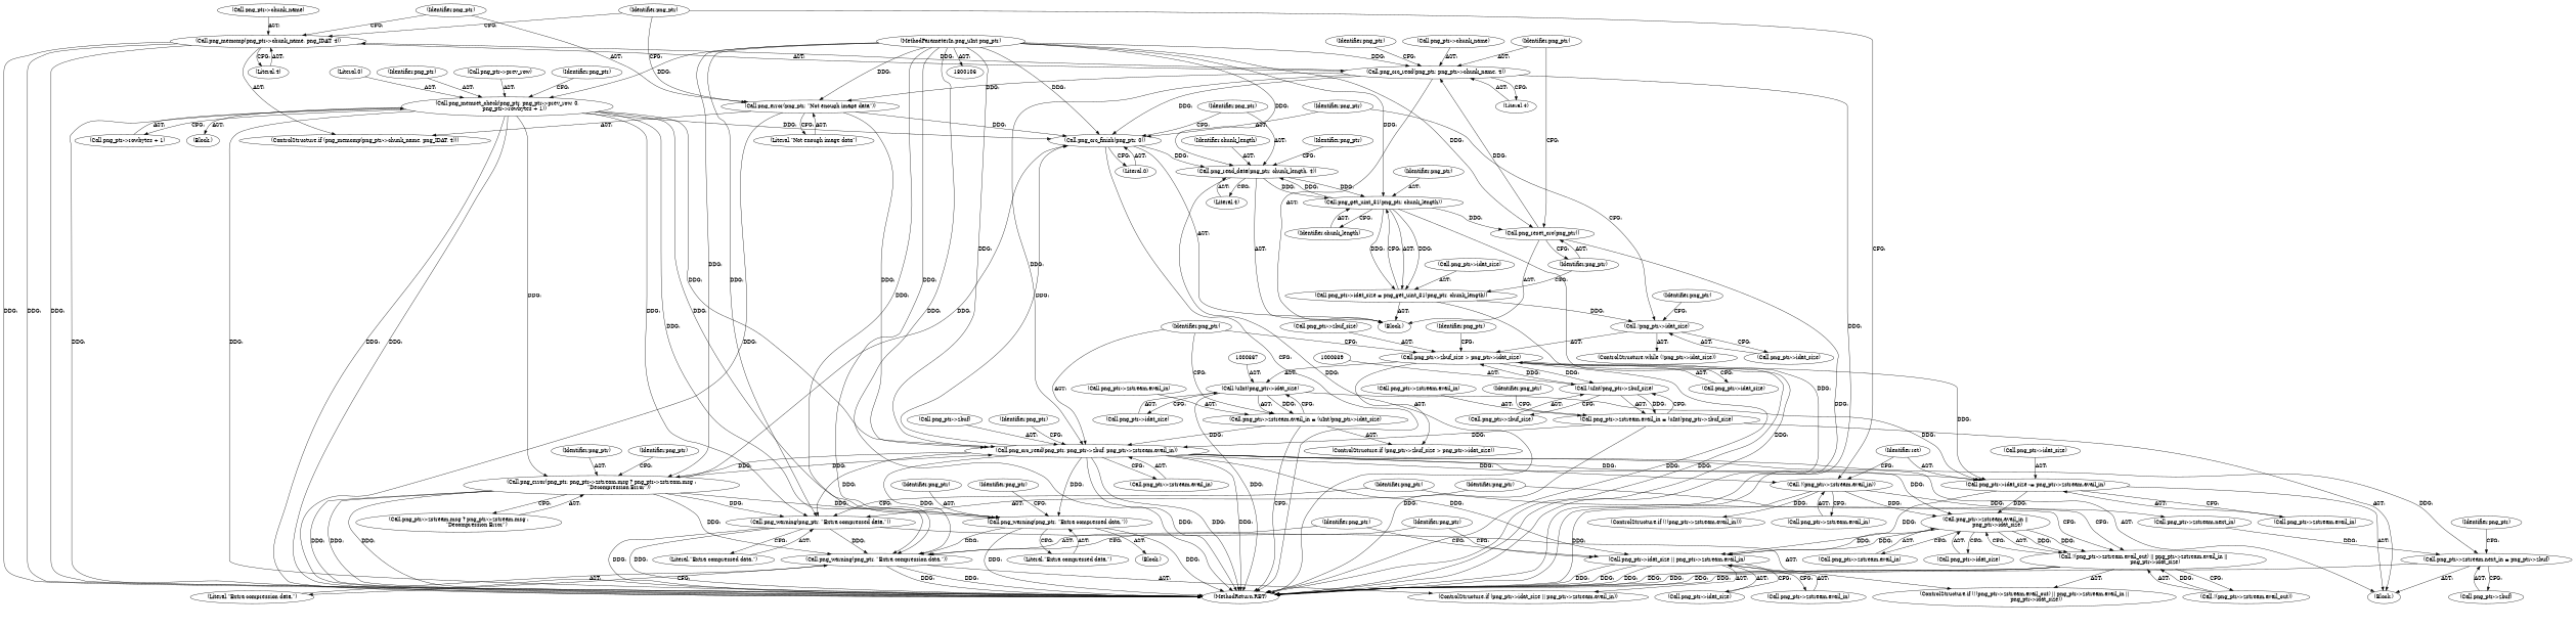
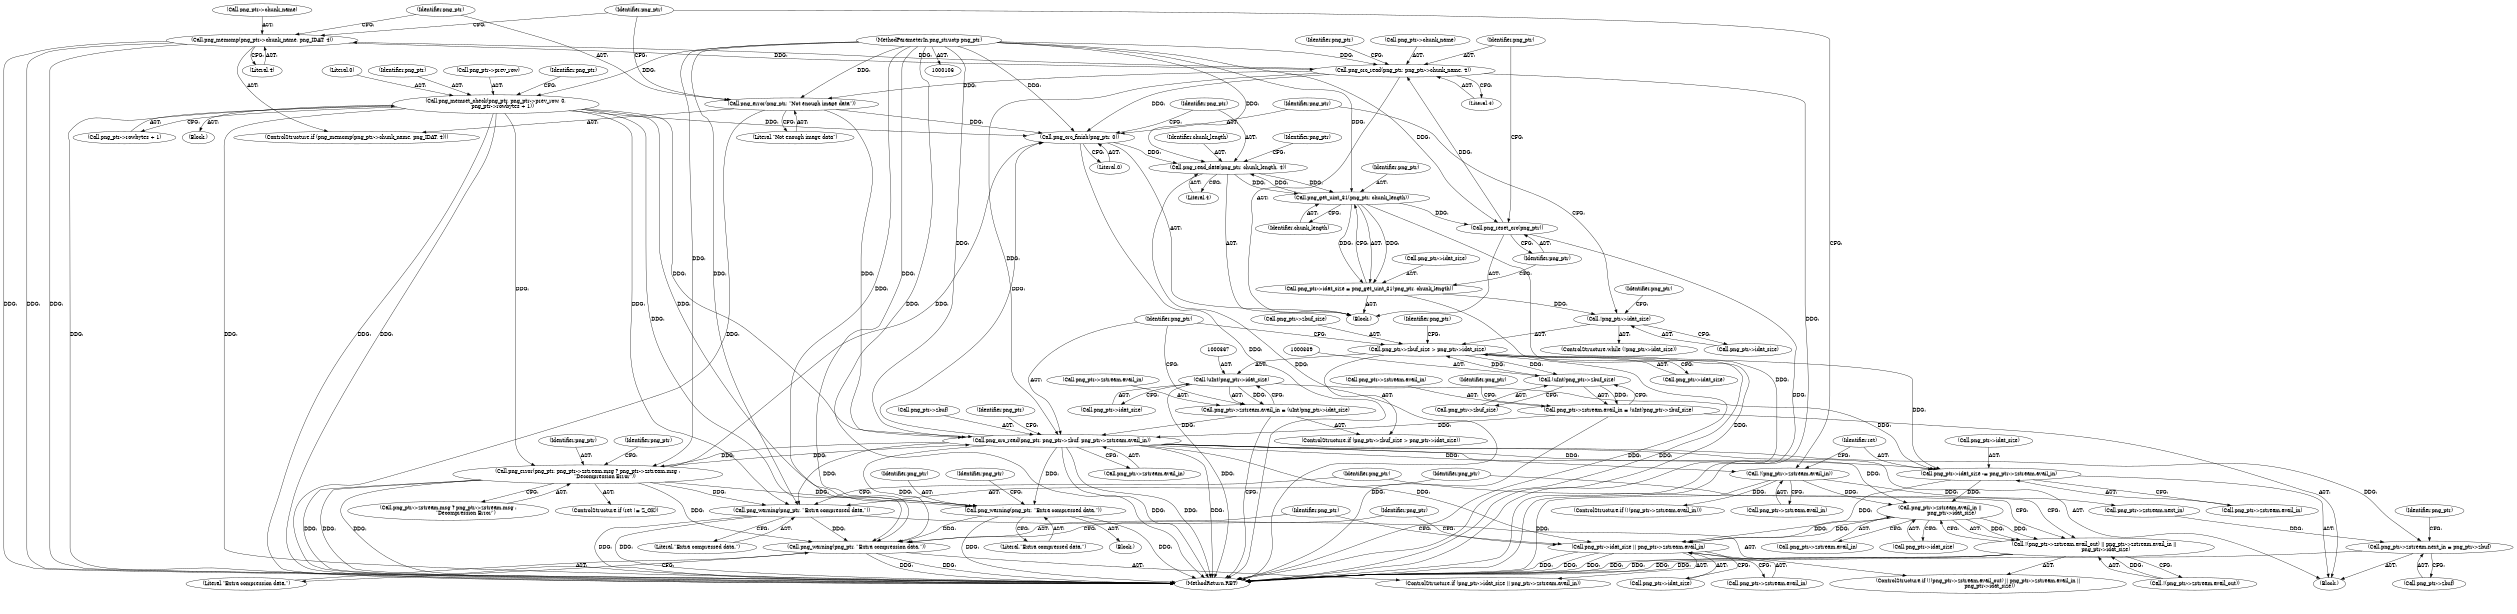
  digraph {
    n1 [label="(Call,png_memcmp(png_ptr->chunk_name, png_IDAT, 4))"]
    n2 [label="(Call,png_crc_read(png_ptr, png_ptr->chunk_name, 4))"]
    n3 [label="(MethodReturn,RET)"]
    n4 [label="(ControlStructure,if (png_memcmp(png_ptr->chunk_name, png_IDAT, 4)))"]
    n5 [label="(Literal,4)"]
    n6 [label="(Call,png_crc_finish(png_ptr, 0))"]
    n7 [label="(Call,png_error(png_ptr, \"Not enough image data\"))"]
    n8 [label="(Call,png_crc_read(png_ptr, png_ptr->zbuf, png_ptr->zstream.avail_in))"]
    n9 [label="(Block,)"]
    n10 [label="(Literal,4)"]
    n11 [label="(Call,png_read_data(png_ptr, chunk_length, 4))"]
    n12 [label="(Literal,0)"]
    n13 [label="(Literal,\"Not enough image data\")"]
    n14 [label="(Call,png_error(png_ptr, png_ptr->zstream.msg ? png_ptr->zstream.msg :\n                      \"Decompression Error\"))"]
    n15 [label="(Call,png_warning(png_ptr, \"Extra compressed data.\"))"]
    n16 [label="(Call,png_warning(png_ptr, \"Extra compression data.\"))"]
    n17 [label="(Call,png_warning(png_ptr, \"Extra compressed data.\"))"]
    n18 [label="(Call,png_ptr->idat_size -= png_ptr->zstream.avail_in)"]
    n19 [label="(Call,!(png_ptr->zstream.avail_in))"]
    n20 [label="(Call,png_ptr->zstream.avail_in ||\n               png_ptr->idat_size)"]
    n21 [label="(Call,png_ptr->idat_size || png_ptr->zstream.avail_in)"]
    n22 [label="(Call,png_ptr->zstream.next_in = png_ptr->zbuf)"]
    n23 [label="(Call,png_ptr->zstream.avail_in)"]
    n24 [label="(Block,)"]
    n25 [label="(Call,png_reset_crc(png_ptr))"]
    n26 [label="(Identifier,png_ptr)"]
    n27 [label="(Call,png_ptr->idat_size = png_get_uint_31(png_ptr, chunk_length))"]
    n28 [label="(Call,png_get_uint_31(png_ptr, chunk_length))"]
    n29 [label="(Identifier,chunk_length)"]
    n30 [label="(Literal,4)"]
    n31 [label="(Call,!png_ptr->idat_size)"]
    n32 [label="(Call,png_memset_check(png_ptr, png_ptr->prev_row, 0,\n         png_ptr->rowbytes + 1))"]
    n33 [label="(Call,png_ptr->rowbytes + 1)"]
    n34 [label="(Block,)"]
+   n35 [label="(ControlStructure,if (ret != Z_OK))"]
    n36 [label="(Call,png_ptr->zstream.msg ? png_ptr->zstream.msg :\n                      \"Decompression Error\")"]
    n37 [label="(ControlStructure,if (!(png_ptr->zstream.avail_out) || png_ptr->zstream.avail_in ||\n               png_ptr->idat_size))"]
    n38 [label="(Literal,\"Extra compressed data.\")"]
    n39 [label="(ControlStructure,if (png_ptr->idat_size || png_ptr->zstream.avail_in))"]
    n40 [label="(Literal,\"Extra compression data.\")"]
    n41 [label="(Literal,\"Extra compressed data.\")"]
    n42 [label="(Block,)"]
-   n43 [label="(MethodParameterIn,png_uInt png_ptr)"]
-   1000106 [label=1800106]
+   n43 [label="(MethodParameterIn,png_structp png_ptr)"]
+   1000106
    n45 [label="(Call,png_ptr->zstream.avail_in)"]
    n46 [label="(ControlStructure,if (!(png_ptr->zstream.avail_in)))"]
    n47 [label="(Call,png_ptr->zstream.avail_in)"]
    n48 [label="(Call,png_ptr->zstream.next_in)"]
    n49 [label="(Call,!(png_ptr->zstream.avail_out) || png_ptr->zstream.avail_in ||\n               png_ptr->idat_size)"]
    n50 [label="(Call,png_ptr->idat_size)"]
    n51 [label="(Call,png_ptr->zstream.avail_in)"]
    n52 [label="(Call,png_ptr->zstream.avail_in)"]
    n53 [label="(Call,png_ptr->idat_size)"]
    n54 [label="(Call,png_ptr->zbuf)"]
    n55 [label="(Call,png_ptr->zstream.avail_in = (uInt)png_ptr->zbuf_size)"]
    n56 [label="(Call,(uInt)png_ptr->zbuf_size)"]
    n57 [label="(Call,png_ptr->zbuf_size > png_ptr->idat_size)"]
    n58 [label="(Call,png_ptr->zbuf_size)"]
    n59 [label="(Call,(uInt)png_ptr->idat_size)"]
    n60 [label="(ControlStructure,if (png_ptr->zbuf_size > png_ptr->idat_size))"]
    n61 [label="(Call,png_ptr->idat_size)"]
    n62 [label="(Call,png_ptr->zstream.avail_in = (uInt)png_ptr->idat_size)"]
    n63 [label="(Call,png_ptr->idat_size)"]
    n64 [label="(Call,png_ptr->idat_size)"]
    n65 [label="(ControlStructure,while (!png_ptr->idat_size))"]
    n66 [label="(Call,!(png_ptr->zstream.avail_out))"]
    n67 [label="(Identifier,png_ptr)"]
    n68 [label="(Call,png_ptr->zstream.avail_in)"]
    n69 [label="(Identifier,png_ptr)"]
    n70 [label="(Identifier,png_ptr)"]
    n71 [label="(Call,png_ptr->idat_size)"]
    n72 [label="(Call,png_ptr->chunk_name)"]
    n73 [label="(Identifier,png_ptr)"]
    n74 [label="(Identifier,png_ptr)"]
    n75 [label="(Call,png_ptr->zbuf)"]
    n76 [label="(Identifier,png_ptr)"]
    n77 [label="(Identifier,png_ptr)"]
    n78 [label="(Identifier,png_ptr)"]
    n79 [label="(Identifier,png_ptr)"]
    n80 [label="(Identifier,png_ptr)"]
    n81 [label="(Identifier,png_ptr)"]
    n82 [label="(Identifier,chunk_length)"]
    n83 [label="(Identifier,png_ptr)"]
    n84 [label="(Identifier,png_ptr)"]
    n85 [label="(Identifier,png_ptr)"]
    n86 [label="(Identifier,png_ptr)"]
    n87 [label="(Identifier,png_ptr)"]
    n88 [label="(Call,png_ptr->zbuf_size)"]
    n89 [label="(Identifier,png_ptr)"]
    n90 [label="(Identifier,png_ptr)"]
    n91 [label="(Identifier,png_ptr)"]
    n92 [label="(Call,png_ptr->chunk_name)"]
    n93 [label="(Call,png_ptr->idat_size)"]
    n94 [label="(Call,png_ptr->prev_row)"]
    n95 [label="(Call,png_ptr->zstream.avail_in)"]
    n96 [label="(Identifier,png_ptr)"]
    n97 [label="(Identifier,png_ptr)"]
    n98 [label="(Literal,0)"]
    n99 [label="(Identifier,ret)"]
    n100 [label="(Identifier,png_ptr)"]
    n101 [label="(Identifier,png_ptr)"]
    n102 [label="(Identifier,png_ptr)"]
    1000339
    1000367
-   n1 -> n2 [label="AST: "]
+   n1 -> n2 [label="DDG: "]
    n1 -> n3 [label="DDG: "]
    n1 -> n3 [label="DDG: "]
    n1 -> n3 [label="DDG: "]
    n1 -> n4 [label="AST: "]
    n1 -> n5 [label="CFG: "]
    n2 -> n1 [label="DDG: "]
    n2 -> n3 [label="DDG: "]
    n2 -> n6 [label="DDG: "]
    n2 -> n7 [label="DDG: "]
    n2 -> n8 [label="DDG: "]
    n2 -> n9 [label="AST: "]
    n2 -> n10 [label="CFG: "]
    n5 -> n1 [label="AST: "]
-   n6 -> n3 [label="CFG: "]
+   n6 -> n3 [label="DDG: "]
    n6 -> n9 [label="AST: "]
    n6 -> n11 [label="DDG: "]
    n6 -> n12 [label="CFG: "]
    n7 -> n3 [label="DDG: "]
    n7 -> n4 [label="AST: "]
    n7 -> n6 [label="DDG: "]
    n7 -> n8 [label="DDG: "]
    n7 -> n13 [label="CFG: "]
    n8 -> n3 [label="DDG: "]
    n8 -> n3 [label="DDG: "]
    n8 -> n3 [label="DDG: "]
    n8 -> n6 [label="DDG: "]
    n8 -> n14 [label="DDG: "]
    n8 -> n15 [label="DDG: "]
    n8 -> n16 [label="DDG: "]
    n8 -> n17 [label="DDG: "]
    n8 -> n18 [label="DDG: "]
    n8 -> n19 [label="DDG: "]
    n8 -> n20 [label="DDG: "]
    n8 -> n21 [label="DDG: "]
    n8 -> n22 [label="DDG: "]
    n8 -> n23 [label="CFG: "]
    n8 -> n24 [label="AST: "]
    n10 -> n2 [label="AST: "]
    n11 -> n3 [label="DDG: "]
    n11 -> n9 [label="AST: "]
    n11 -> n28 [label="DDG: "]
    n11 -> n28 [label="DDG: "]
    n11 -> n30 [label="CFG: "]
    n12 -> n6 [label="AST: "]
    n13 -> n7 [label="AST: "]
    n14 -> n3 [label="DDG: "]
    n14 -> n3 [label="DDG: "]
    n14 -> n3 [label="DDG: "]
    n14 -> n6 [label="DDG: "]
    n14 -> n8 [label="DDG: "]
    n14 -> n15 [label="DDG: "]
    n14 -> n16 [label="DDG: "]
    n14 -> n17 [label="DDG: "]
+   n14 -> n35 [label="AST: "]
    n14 -> n36 [label="CFG: "]
    n15 -> n3 [label="DDG: "]
    n15 -> n3 [label="DDG: "]
    n15 -> n16 [label="DDG: "]
    n15 -> n37 [label="AST: "]
    n15 -> n38 [label="CFG: "]
    n16 -> n3 [label="DDG: "]
    n16 -> n3 [label="DDG: "]
    n16 -> n39 [label="AST: "]
    n16 -> n40 [label="CFG: "]
    n17 -> n3 [label="DDG: "]
    n17 -> n3 [label="DDG: "]
    n17 -> n16 [label="DDG: "]
    n17 -> n41 [label="CFG: "]
    n17 -> n42 [label="AST: "]
    n18 -> n20 [label="DDG: "]
    n18 -> n21 [label="DDG: "]
    n18 -> n24 [label="AST: "]
    n18 -> n45 [label="CFG: "]
    n19 -> n3 [label="DDG: "]
    n19 -> n20 [label="DDG: "]
    n19 -> n46 [label="DDG: "]
    n19 -> n47 [label="CFG: "]
    n19 -> n48 [label="DDG: "]
    n20 -> n21 [label="DDG: "]
    n20 -> n21 [label="DDG: "]
    n20 -> n49 [label="AST: "]
    n20 -> n49 [label="DDG: "]
    n20 -> n49 [label="DDG: "]
    n20 -> n50 [label="CFG: "]
    n20 -> n51 [label="CFG: "]
    n21 -> n3 [label="DDG: "]
    n21 -> n3 [label="DDG: "]
    n21 -> n3 [label="DDG: "]
    n21 -> n39 [label="AST: "]
    n21 -> n52 [label="CFG: "]
    n21 -> n53 [label="CFG: "]
    n22 -> n3 [label="DDG: "]
    n22 -> n24 [label="AST: "]
    n22 -> n54 [label="CFG: "]
    n23 -> n8 [label="AST: "]
    n25 -> n2 [label="DDG: "]
    n25 -> n3 [label="DDG: "]
    n25 -> n9 [label="AST: "]
    n25 -> n26 [label="CFG: "]
    n26 -> n25 [label="AST: "]
    n26 -> n27 [label="CFG: "]
    n27 -> n3 [label="DDG: "]
    n27 -> n9 [label="AST: "]
    n27 -> n28 [label="CFG: "]
    n27 -> n31 [label="DDG: "]
    n28 -> n3 [label="DDG: "]
    n28 -> n11 [label="DDG: "]
    n28 -> n25 [label="DDG: "]
    n28 -> n27 [label="AST: "]
    n28 -> n27 [label="DDG: "]
    n28 -> n27 [label="DDG: "]
    n28 -> n29 [label="CFG: "]
    n29 -> n28 [label="AST: "]
    n30 -> n11 [label="AST: "]
    n31 -> n57 [label="AST: "]
    n31 -> n64 [label="CFG: "]
    n31 -> n65 [label="AST: "]
    n32 -> n3 [label="DDG: "]
    n32 -> n3 [label="DDG: "]
    n32 -> n3 [label="DDG: "]
    n32 -> n3 [label="DDG: "]
    n32 -> n6 [label="DDG: "]
    n32 -> n8 [label="DDG: "]
    n32 -> n14 [label="DDG: "]
    n32 -> n15 [label="DDG: "]
    n32 -> n16 [label="DDG: "]
    n32 -> n17 [label="DDG: "]
    n32 -> n33 [label="CFG: "]
    n32 -> n34 [label="AST: "]
    n33 -> n32 [label="AST: "]
    n36 -> n14 [label="AST: "]
    n38 -> n15 [label="AST: "]
    n40 -> n16 [label="AST: "]
    n41 -> n17 [label="AST: "]
    n43 -> n2 [label="DDG: "]
    n43 -> n3 [label="DDG: "]
    n43 -> n6 [label="DDG: "]
    n43 -> n7 [label="DDG: "]
    n43 -> n8 [label="DDG: "]
    n43 -> n11 [label="DDG: "]
    n43 -> n14 [label="DDG: "]
    n43 -> n15 [label="DDG: "]
    n43 -> n16 [label="DDG: "]
    n43 -> n17 [label="DDG: "]
    n43 -> n25 [label="DDG: "]
    n43 -> n28 [label="DDG: "]
    n43 -> n32 [label="DDG: "]
    n43 -> 1000106 [label="AST: "]
    n45 -> n18 [label="AST: "]
    n47 -> n19 [label="AST: "]
    n48 -> n22 [label="DDG: "]
    n49 -> n3 [label="DDG: "]
    n49 -> n3 [label="DDG: "]
    n49 -> n3 [label="DDG: "]
    n49 -> n20 [label="CFG: "]
    n49 -> n37 [label="AST: "]
    n49 -> n66 [label="CFG: "]
    n50 -> n20 [label="AST: "]
    n51 -> n20 [label="AST: "]
    n52 -> n21 [label="AST: "]
    n53 -> n21 [label="AST: "]
    n54 -> n22 [label="AST: "]
    n55 -> n3 [label="DDG: "]
    n55 -> n8 [label="DDG: "]
    n55 -> n24 [label="AST: "]
    n55 -> n56 [label="CFG: "]
    n56 -> n55 [label="AST: "]
    n56 -> n55 [label="DDG: "]
    n56 -> n57 [label="DDG: "]
    n56 -> n58 [label="CFG: "]
    n57 -> n3 [label="DDG: "]
    n57 -> n3 [label="DDG: "]
    n57 -> n18 [label="DDG: "]
    n57 -> n56 [label="DDG: "]
    n57 -> n59 [label="AST: "]
    n57 -> n60 [label="AST: "]
    n57 -> n61 [label="CFG: "]
    n58 -> n56 [label="AST: "]
    n59 -> n3 [label="DDG: "]
    n59 -> n18 [label="DDG: "]
    n59 -> n62 [label="AST: "]
    n59 -> n62 [label="DDG: "]
    n59 -> n63 [label="CFG: "]
    n61 -> n57 [label="AST: "]
    n62 -> n3 [label="CFG: "]
    n62 -> n8 [label="DDG: "]
    n62 -> n59 [label="CFG: "]
    n62 -> n60 [label="AST: "]
    n63 -> n59 [label="AST: "]
    n64 -> n31 [label="AST: "]
    n66 -> n49 [label="AST: "]
    n66 -> n49 [label="DDG: "]
    n67 -> n11 [label="CFG: "]
    n68 -> n55 [label="AST: "]
    n69 -> n31 [label="CFG: "]
    n70 -> n1 [label="CFG: "]
    n70 -> n7 [label="AST: "]
    n71 -> n18 [label="AST: "]
    n72 -> n2 [label="AST: "]
    n73 -> n55 [label="CFG: "]
    n74 -> n14 [label="CFG: "]
    n75 -> n8 [label="AST: "]
    n76 -> n17 [label="CFG: "]
    n77 -> n14 [label="AST: "]
    n78 -> n15 [label="AST: "]
    n78 -> n49 [label="CFG: "]
    n79 -> n8 [label="CFG: "]
    n80 -> n1 [label="CFG: "]
    n80 -> n7 [label="CFG: "]
    n80 -> n19 [label="CFG: "]
    n81 -> n22 [label="CFG: "]
    n82 -> n11 [label="AST: "]
    n83 -> n28 [label="AST: "]
    n84 -> n57 [label="CFG: "]
    n85 -> n17 [label="AST: "]
    n86 -> n8 [label="AST: "]
    n86 -> n57 [label="CFG: "]
    n86 -> n62 [label="CFG: "]
    n87 -> n16 [label="AST: "]
    n87 -> n21 [label="CFG: "]
    n88 -> n57 [label="AST: "]
    n89 -> n32 [label="CFG: "]
    n90 -> n15 [label="CFG: "]
    n90 -> n49 [label="CFG: "]
    n91 -> n16 [label="CFG: "]
    n91 -> n21 [label="CFG: "]
    n92 -> n1 [label="AST: "]
    n93 -> n27 [label="AST: "]
    n94 -> n32 [label="AST: "]
    n95 -> n62 [label="AST: "]
    n96 -> n2 [label="AST: "]
    n96 -> n25 [label="CFG: "]
    n97 -> n6 [label="CFG: "]
    n97 -> n11 [label="AST: "]
    n98 -> n32 [label="AST: "]
    n99 -> n18 [label="AST: "]
    n99 -> n19 [label="CFG: "]
    n100 -> n2 [label="CFG: "]
    n101 -> n32 [label="AST: "]
    n102 -> n6 [label="AST: "]
    n102 -> n31 [label="CFG: "]
    1000339 -> n56 [label="AST: "]
    1000367 -> n59 [label="AST: "]
  }
